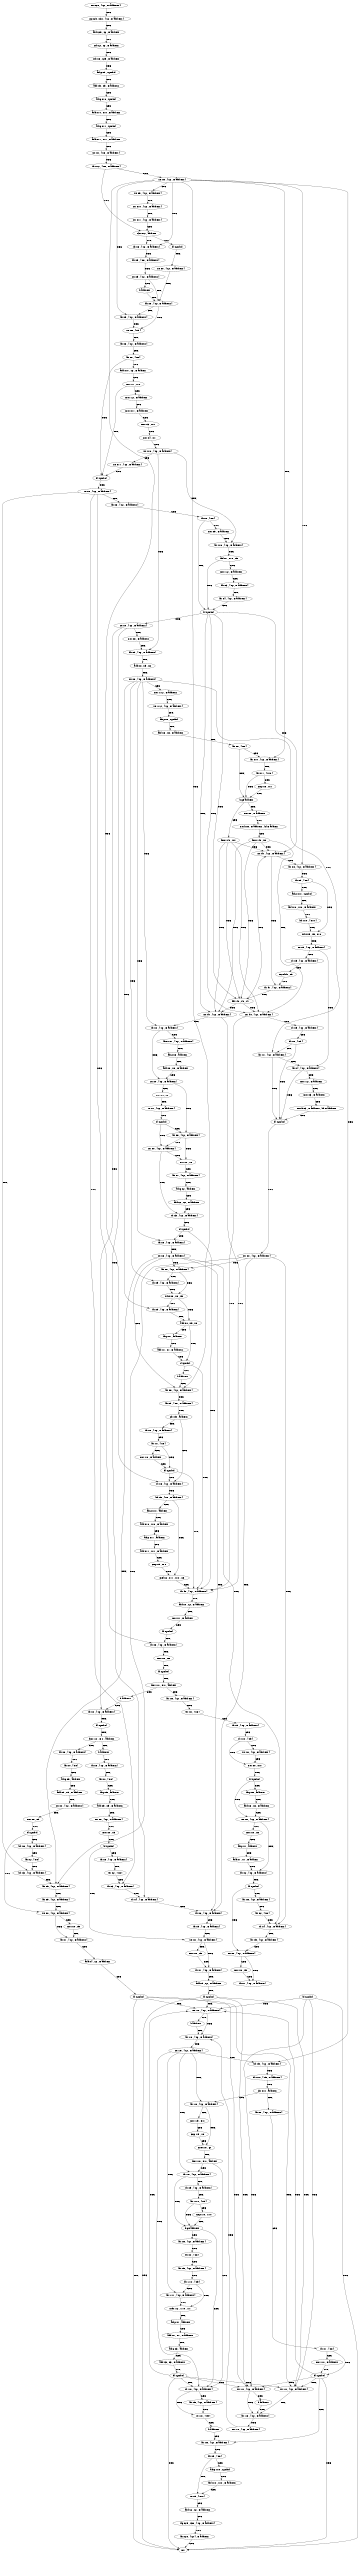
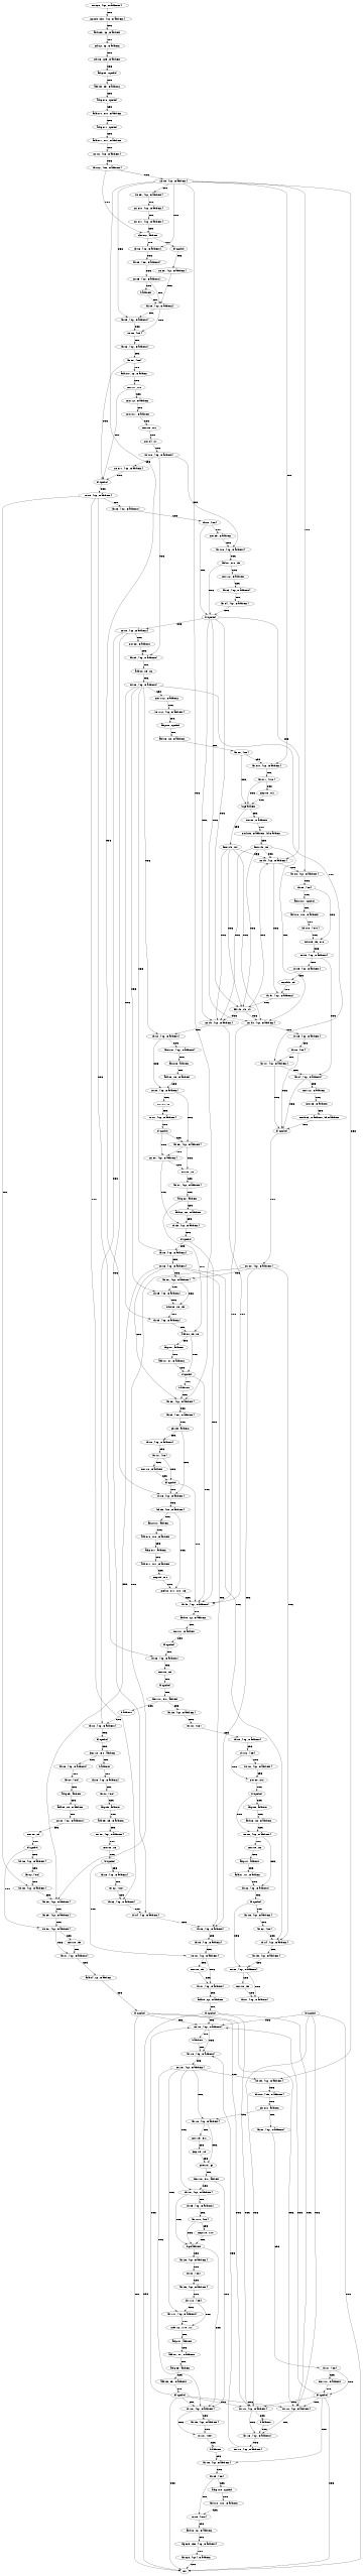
  digraph {
    n1 [label="str x28 , [ sp , #- address ]!"]
    n2 [label="stp x29 , x30 , [ sp , # address ]"]
    n3 [label="add x29 , sp , # address"]
    n4 [label="sub sp , sp , # address"]
    n5 [label="sub x8 , x29 , # address"]
    n6 [label="adrp x9 , symbol"]
    n7 [label="add x9 , x9 , # address"]
    n8 [label="adrp x10 , symbol"]
    n9 [label="add x10 , x10 , # address"]
    n10 [label="adrp x11 , symbol"]
    n11 [label="add x11 , x11 , # address"]
    n12 [label="str x0 , [ x8 , # address ]"]
    n13 [label="ldr x12 , [ x8 , # address ]"]
    n14 [label="str x8 , [ sp , # address ]"]
    n15 [label="cbz x12 , address"]
    n16 [label="str x9 , [ sp , # address ]"]
    n17 [label="ldr x8 , [ sp , # address ]"]
    n18 [label="ldr x8 , [ sp , # address ]"]
    n19 [label="ldr x8 , [ sp , # address ]"]
    n20 [label="ldr x9 , [ sp , # address ]"]
    n21 [label="ldr x10 , [ sp , # address ]"]
    n22 [label="ldr x8 , [ sp , # address ]"]
    n23 [label="ldr x9 , [ sp , # address ]"]
    n24 [label="bl symbol"]
    n25 [label="str x10 , [ sp , # address ]"]
    n26 [label="ldr x9 , [ x8 , # address ]"]
    n27 [label="ldr x9 , [ x8 , # address ]"]
    n28 [label="ldr x9 , [ x8 ]"]
    n29 [label="str x8 , [ x9 ]"]
    n30 [label="ldr x11 , [ x10 ]"]
    n31 [label="ldr x9 , [ x8 , # address ]"]
    n32 [label="ldr x10 , [ x9 , # address ]"]
    n33 [label="str x11 , [ sp , # address ]"]
    n34 [label="str x0 , [ sp , # address ]"]
    n35 [label="ldr x8 , [ sp , # address ]"]
    n36 [label="str x9 , [ sp , # address ]"]
    n37 [label="ldr x8 , [ sp , # address ]"]
    n38 [label="b address"]
    n39 [label="fmov d0 , xzr"]
    n40 [label="str d0 , [ sp , # address ]"]
    n41 [label="str d0 , [ sp , # address ]"]
    n42 [label="fdiv d0 , d0 , d1"]
    n43 [label="str d0 , [ sp , # address ]"]
    n44 [label="ldr x0 , [ sp , # address ]"]
    n45 [label="ldr d0 , [ sp , # address ]"]
    n46 [label="ldr d1 , [ sp , # address ]"]
    n47 [label="ldr x9 , [ sp , # address ]"]
    n48 [label="ldrsw x1 , [ sp , # address ]"]
    n49 [label="str x0 , [ sp , # address ]"]
    n50 [label="add x0 , sp , # address"]
    n51 [label="adrp x8 , address"]
    n52 [label="mov x0 , x8"]
    n53 [label="ldr x8 , [ sp , # address ]"]
    n54 [label="add x8 , x8 , # address"]
    n55 [label="str x1 , [ sp , # address ]"]
    n56 [label="str x0 , [ sp , # address ]"]
    n57 [label="mov x0 , x8"]
    n58 [label="bl symbol"]
    n59 [label="ldr x3 , [ sp , # address ]"]
    n60 [label="ldr x1 , [ sp , # address ]"]
    n61 [label="bl symbol"]
    n62 [label="adrp x2 , address"]
    n63 [label="add x2 , x2 , # address"]
    n64 [label="ldr x8 , [ sp , # address ]"]
    n65 [label="str x8 , [ sp , # address ]"]
    n66 [label="ldr x8 , [ sp , # address ]"]
    n67 [label="ldr x4 , [ sp , # address ]"]
    n68 [label="ldr x5 , [ sp , # address ]"]
    n69 [label="ldr x6 , [ sp , # address ]"]
    n70 [label="ldr x9 , [ sp , # address ]"]
    n71 [label="subs x8 , x8 , x9"]
    n72 [label="ldr x9 , [ sp , # address ]"]
    n73 [label="ldr x9 , [ sp , # address ]"]
    n74 [label="ldr x9 , [ sp , # address ]"]
    n75 [label="cbz x9 , address"]
    n76 [label="mov x8 , # address"]
    n77 [label="movk x8 , # address , lsl # address"]
    n78 [label="fmov d0 , x8"]
    n79 [label="adrp x10 , symbol"]
    n80 [label="subs x9 , x9 , x10"]
    n81 [label="add x10 , x10 , # address"]
    n82 [label="str x9 , [ sp , # address ]"]
    n83 [label="ldr x10 , [ x10 ]"]
    n84 [label="ldr x9 , [ sp , # address ]"]
    n85 [label="ldr x4 , [ sp , # address ]"]
    n86 [label="scvtf d0 , x9"]
    n87 [label="bl symbol"]
    n88 [label="mov w2 , # address"]
    n89 [label="ldr x0 , [ x9 ]"]
    n90 [label="ldr x1 , [ sp , # address ]"]
    n91 [label="str x0 , [ sp , # address ]"]
    n92 [label="mov x3 , # address"]
    n93 [label="movk x3 , # address , lsl # address"]
    n94 [label="ldr x9 , [ sp , # address ]"]
    n95 [label="add x0 , x9 , x8"]
    n96 [label="adrp x1 , address"]
    n97 [label="bl symbol"]
    n98 [label="add x1 , x1 , # address"]
    n99 [label="b address"]
    n100 [label="ldr x0 , [ x8 ]"]
    n101 [label="add x10 , sp , # address"]
    n102 [label="bl symbol"]
    n103 [label="mov x1 , x10"]
    n104 [label="str x0 , [ sp , # address ]"]
    n105 [label="mov w2 , # address"]
    n106 [label="mov x11 , # address"]
    n107 [label="mov x3 , x11"]
    n108 [label="mov x4 , x11"]
    n109 [label="str x10 , [ sp , # address ]"]
    n110 [label="str x11 , [ sp , # address ]"]
    n111 [label="ldr x10 , [ sp , # address ]"]
    n112 [label="ldr x9 , [ sp , # address ]"]
    n113 [label="add x1 , x10 , x9"]
    n114 [label="add x8 , x9 , x8"]
    n115 [label="ldr x8 , [ sp , # address ]"]
    n116 [label="ldr x8 , [ sp , # address ]"]
    n117 [label="ldr x3 , [ sp , # address ]"]
    n118 [label="ldr x3 , [ sp , # address ]"]
    n119 [label="ldr x0 , [ x8 ]"]
    n120 [label="mov x0 , x8"]
    n121 [label="ldr x4 , [ sp , # address ]"]
    n122 [label="mov x9 , # address"]
    n123 [label="bl symbol"]
    n124 [label="str x0 , [ sp , # address ]"]
    n125 [label="mov w2 , # address"]
    n126 [label="ldr x3 , [ sp , # address ]"]
    n127 [label="ldr x4 , [ sp , # address ]"]
    n128 [label="mov x8 , # address"]
    n129 [label="ldr x0 , [ sp , # address ]"]
    n130 [label="bl symbol"]
    n131 [label="str x8 , [ sp , # address ]"]
    n132 [label="mov w12 , # address"]
    n133 [label="str w12 , [ sp , # address ]"]
    n134 [label="adrp x8 , symbol"]
    n135 [label="add x8 , x8 , # address"]
    n136 [label="ldr x8 , [ x8 ]"]
    n137 [label="b.ge address"]
    n138 [label="cmp x8 , x11"]
    n139 [label="adrp x10 , address"]
    n140 [label="csel x2 , x11 , x10 , ne"]
    n141 [label="add x10 , x10 , # address"]
    n142 [label="adrp x11 , address"]
    n143 [label="add x11 , x11 , # address"]
    n144 [label="cmp x9 , # 0"]
    n145 [label="mov x1 , # address"]
    n146 [label="bl symbol"]
    n147 [label="bl symbol"]
    n148 [label="tbnz w0 , # 0 , address"]
    n149 [label="ldr x8 , [ sp , # address ]"]
    n150 [label="b address"]
    n151 [label="ldr x0 , [ x8 ]"]
    n152 [label="ldr x9 , [ sp , # address ]"]
    n153 [label="ldr x8 , [ sp , # address ]"]
    n154 [label="ldr x1 , [ x8 ]"]
    n155 [label="mov w0 , # address"]
    n156 [label="bl symbol"]
    n157 [label="ldr x10 , [ x9 ]"]
    n158 [label="str x0 , [ sp , # address ]"]
    n159 [label="mov x0 , x10"]
    n160 [label="bl symbol"]
    n161 [label="adrp x8 , address"]
    n162 [label="str x0 , [ sp , # address ]"]
    n163 [label="add x8 , x8 , # address"]
    n164 [label="mov x0 , x8"]
    n165 [label="ldr x2 , [ sp , # address ]"]
    n166 [label="adrp x1 , address"]
    n167 [label="bl symbol"]
    n168 [label="add x1 , x1 , # address"]
    n169 [label="ldr x8 , [ sp , # address ]"]
    n170 [label="str x0 , [ sp , # address ]"]
    n171 [label="ldr x2 , [ x8 ]"]
    n172 [label="mov x0 , x9"]
    n173 [label="ldr x1 , [ sp , # address ]"]
    n174 [label="bl symbol"]
    n175 [label="str w0 , [ sp , # address ]"]
    n176 [label="str w0 , [ sp , # address ]"]
    n177 [label="str w0 , [ sp , # address ]"]
    n178 [label=ret]
    n179 [label="b address"]
    n180 [label="ldr w8 , [ sp , # address ]"]
    n181 [label="b address"]
    n182 [label="ldr w8 , [ sp , # address ]"]
    n183 [label="str w8 , [ sp , # address ]"]
    n184 [label="ldr w8 , [ sp , # address ]"]
    n185 [label="ldr w8 , [ sp , # address ]"]
    n186 [label="ldr w8 , [ sp , # address ]"]
    n187 [label="ldr w11 , [ sp , # address ]"]
    n188 [label="tbnz w0 , # 0 , address"]
    n189 [label="mov w9 , # 0"]
    n190 [label="cset w8 , gt"]
    n191 [label="ldr x9 , [ sp , # address ]"]
    n192 [label="str w8 , [ x9 ]"]
    n193 [label="ldr x9 , [ sp , # address ]"]
    n194 [label="b.ge address"]
    n195 [label="subs w2 , w10 , w11"]
    n196 [label="cbz x10 , address"]
    n197 [label="ldr x8 , [ sp , # address ]"]
    n198 [label="ldr x1 , [ x8 ]"]
    n199 [label="mov w0 , # address"]
    n200 [label="bl symbol"]
    n201 [label="cmp w9 , w8"]
    n202 [label="tbnz w8 , # 0 , address"]
    n203 [label="ldr x8 , [ sp , # address ]"]
    n204 [label="b address"]
    n205 [label="ldr x0 , [ x8 ]"]
    n206 [label="ldr x8 , [ sp , # address ]"]
    n207 [label="adrp x9 , address"]
    n208 [label="ldr x0 , [ x8 ]"]
    n209 [label="ldr x8 , [ sp , # address ]"]
    n210 [label="ldr x9 , [ x8 ]"]
    n211 [label="adrp x10 , symbol"]
    n212 [label="str x9 , [ x10 ]"]
    n213 [label="b address"]
    n214 [label="ldr w10 , [ x9 ]"]
    n215 [label="ldr x8 , [ sp , # address ]"]
    n216 [label="add x9 , x9 , # address"]
    n217 [label="str x0 , [ sp , # address ]"]
    n218 [label="mov x0 , x9"]
    n219 [label="bl symbol"]
    n220 [label="ldr x8 , [ sp , # address ]"]
    n221 [label="str x0 , [ sp , # address ]"]
    n222 [label="ldr x2 , [ x8 ]"]
    n223 [label="mov x0 , x9"]
    n224 [label="ldr x1 , [ sp , # address ]"]
    n225 [label="add x4 , sp , # address"]
    n226 [label="bl symbol"]
    n227 [label="str w8 , [ sp , # address ]"]
    n228 [label="adrp x9 , address"]
    n229 [label="cmp w8 , w10"]
    n230 [label="ldr x0 , [ x8 ]"]
    n231 [label="ldr x9 , [ sp , # address ]"]
    n232 [label="add x9 , x9 , # address"]
    n233 [label="str x0 , [ sp , # address ]"]
    n234 [label="mov x0 , x9"]
    n235 [label="bl symbol"]
    n236 [label="ldr x8 , [ sp , # address ]"]
    n237 [label="str x0 , [ sp , # address ]"]
    n238 [label="ldr x2 , [ x8 ]"]
    n239 [label="mov x0 , x9"]
    n240 [label="ldr x1 , [ sp , # address ]"]
    n241 [label="add x5 , sp , # address"]
    n242 [label="bl symbol"]
    n243 [label="add x10 , x10 , # address"]
    n244 [label="add sp , sp , # address"]
    n245 [label="ldp x29 , x30 , [ sp , # address ]"]
    n246 [label="ldr x28 , [ sp ] , # address"]
    n247 [label="ldr w10 , [ x9 ]"]
    n248 [label="adrp x1 , address"]
    n249 [label="add x1 , x1 , # address"]
    n250 [label="adrp x3 , address"]
    n251 [label="add x3 , x3 , # address"]
    n252 [label="bl symbol"]
    n1 -> n2 [label=CFG]
    n2 -> n3 [label=CFG]
    n3 -> n4 [label=CFG]
    n4 -> n5 [label=CFG]
    n5 -> n6 [label=DFG]
    n6 -> n7 [label=CFG]
    n7 -> n8 [label=CFG]
    n8 -> n9 [label=CFG]
    n9 -> n10 [label=CFG]
    n10 -> n11 [label=CFG]
    n11 -> n12 [label=CFG]
    n12 -> n13 [label=DFG]
    n13 -> n14 [label=CFG]
    n13 -> n15 [label=DFG]
    n14 -> n16 [label=CFG]
    n14 -> n17 [label=DFG]
    n14 -> n18 [label=DFG]
    n14 -> n19 [label=DFG]
    n14 -> n20 [label=DFG]
    n14 -> n21 [label=DFG]
    n14 -> n22 [label=DFG]
    n14 -> n23 [label=DFG]
    n15 -> n17 [label=CFG]
    n15 -> n24 [label=CFG]
    n16 -> n25 [label=CFG]
    n17 -> n26 [label=DFG]
    n18 -> n27 [label=DFG]
    n19 -> n28 [label=DFG]
    n20 -> n29 [label=DFG]
    n21 -> n30 [label=DFG]
    n22 -> n31 [label=DFG]
    n23 -> n32 [label=DFG]
    n24 -> n34 [label=DFG]
    n25 -> n33 [label=CFG]
    n26 -> n36 [label=DFG]
    n27 -> n75 [label=DFG]
    n28 -> n79 [label=CFG]
    n28 -> n80 [label=DFG]
    n29 -> n37 [label=CFG]
    n30 -> n137 [label=DFG]
    n30 -> n138 [label=CFG]
    n31 -> n139 [label=CFG]
    n31 -> n140 [label=DFG]
    n32 -> n196 [label=DFG]
    n33 -> n15 [label=CFG]
    n34 -> n35 [label=DFG]
    n35 -> n20 [label=CFG]
    n35 -> n29 [label=DFG]
    n36 -> n35 [label=DFG]
    n36 -> n38 [label=CFG]
    n37 -> n100 [label=CFG]
    n38 -> n35 [label=CFG]
    n39 -> n40 [label=DFG]
    n39 -> n41 [label=DFG]
    n39 -> n42 [label=DFG]
    n39 -> n43 [label=DFG]
    n40 -> n44 [label=CFG]
    n40 -> n45 [label=DFG]
    n41 -> n19 [label=CFG]
    n41 -> n46 [label=DFG]
    n42 -> n40 [label=DFG]
    n42 -> n41 [label=DFG]
    n42 -> n43 [label=DFG]
    n43 -> n45 [label=DFG]
    n43 -> n47 [label=CFG]
    n44 -> n48 [label=CFG]
    n44 -> n49 [label=DFG]
    n45 -> n50 [label=CFG]
    n46 -> n42 [label=DFG]
    n47 -> n89 [label=CFG]
    n48 -> n51 [label=CFG]
    n49 -> n52 [label=CFG]
    n49 -> n53 [label=DFG]
    n50 -> n145 [label=CFG]
    n51 -> n54 [label=CFG]
    n52 -> n55 [label=CFG]
    n53 -> n56 [label=CFG]
    n53 -> n57 [label=DFG]
    n54 -> n49 [label=CFG]
    n55 -> n58 [label=CFG]
    n56 -> n57 [label=CFG]
    n56 -> n59 [label=DFG]
    n57 -> n60 [label=CFG]
    n58 -> n53 [label=CFG]
    n58 -> n56 [label=DFG]
    n59 -> n61 [label=CFG]
    n60 -> n62 [label=CFG]
    n61 -> n45 [label=DFG]
    n61 -> n64 [label=CFG]
    n62 -> n63 [label=CFG]
    n63 -> n59 [label=CFG]
    n64 -> n65 [label=DFG]
    n65 -> n18 [label=CFG]
    n65 -> n66 [label=DFG]
    n65 -> n67 [label=DFG]
    n65 -> n68 [label=DFG]
    n65 -> n69 [label=DFG]
    n66 -> n70 [label=CFG]
    n66 -> n71 [label=DFG]
    n67 -> n72 [label=CFG]
    n68 -> n73 [label=CFG]
    n69 -> n74 [label=CFG]
    n70 -> n71 [label=DFG]
    n71 -> n94 [label=CFG]
-   n71 -> n95 [label=DFG]
+   n62 -> n95 [label=DFG]
    n72 -> n170 [label=CFG]
    n73 -> n221 [label=CFG]
    n74 -> n237 [label=CFG]
    n75 -> n22 [label=CFG]
    n75 -> n153 [label=CFG]
    n76 -> n77 [label=CFG]
    n77 -> n78 [label=CFG]
    n78 -> n40 [label=DFG]
    n78 -> n41 [label=DFG]
    n78 -> n42 [label=DFG]
    n78 -> n43 [label=DFG]
    n79 -> n81 [label=CFG]
    n80 -> n82 [label=DFG]
    n81 -> n83 [label=CFG]
    n82 -> n84 [label=CFG]
    n82 -> n85 [label=DFG]
    n83 -> n80 [label=DFG]
    n84 -> n86 [label=CFG]
    n85 -> n87 [label=DFG]
    n85 -> n88 [label=CFG]
    n86 -> n46 [label=CFG]
    n87 -> n91 [label=DFG]
    n88 -> n92 [label=CFG]
    n89 -> n87 [label=DFG]
    n89 -> n90 [label=CFG]
    n90 -> n85 [label=CFG]
    n90 -> n87 [label=DFG]
    n91 -> n66 [label=DFG]
    n91 -> n67 [label=DFG]
    n91 -> n68 [label=DFG]
    n91 -> n69 [label=DFG]
    n92 -> n93 [label=CFG]
    n93 -> n87 [label=CFG]
    n94 -> n95 [label=DFG]
    n95 -> n96 [label=CFG]
    n95 -> n97 [label=DFG]
    n96 -> n98 [label=CFG]
    n97 -> n45 [label=DFG]
    n97 -> n99 [label=CFG]
    n98 -> n97 [label=CFG]
    n99 -> n18 [label=CFG]
    n100 -> n101 [label=CFG]
    n100 -> n102 [label=DFG]
    n101 -> n103 [label=CFG]
    n102 -> n104 [label=DFG]
    n103 -> n102 [label=DFG]
    n103 -> n105 [label=CFG]
    n104 -> n115 [label=CFG]
    n104 -> n116 [label=DFG]
    n104 -> n117 [label=DFG]
    n104 -> n118 [label=DFG]
    n105 -> n106 [label=CFG]
    n106 -> n107 [label=CFG]
    n107 -> n108 [label=CFG]
    n108 -> n109 [label=CFG]
    n109 -> n110 [label=CFG]
    n109 -> n111 [label=DFG]
    n109 -> n112 [label=DFG]
    n110 -> n102 [label=CFG]
    n111 -> n113 [label=DFG]
    n112 -> n114 [label=DFG]
    n113 -> n123 [label=DFG]
    n113 -> n125 [label=CFG]
    n114 -> n131 [label=DFG]
    n115 -> n119 [label=CFG]
    n116 -> n120 [label=DFG]
    n117 -> n68 [label=CFG]
    n118 -> n121 [label=CFG]
    n119 -> n122 [label=CFG]
    n119 -> n123 [label=DFG]
    n120 -> n147 [label=DFG]
    n121 -> n69 [label=CFG]
    n122 -> n111 [label=CFG]
    n123 -> n40 [label=DFG]
    n123 -> n41 [label=DFG]
    n123 -> n42 [label=DFG]
    n123 -> n43 [label=DFG]
    n123 -> n124 [label=DFG]
    n124 -> n121 [label=DFG]
    n124 -> n128 [label=CFG]
    n124 -> n129 [label=DFG]
    n125 -> n126 [label=CFG]
    n126 -> n127 [label=CFG]
    n127 -> n123 [label=CFG]
    n128 -> n112 [label=CFG]
    n129 -> n130 [label=DFG]
    n130 -> n188 [label=DFG]
    n131 -> n44 [label=DFG]
    n131 -> n64 [label=DFG]
    n131 -> n70 [label=DFG]
    n131 -> n90 [label=DFG]
    n131 -> n94 [label=DFG]
    n131 -> n132 [label=CFG]
    n132 -> n133 [label=CFG]
    n133 -> n134 [label=CFG]
    n134 -> n135 [label=CFG]
    n135 -> n136 [label=CFG]
    n136 -> n21 [label=CFG]
    n136 -> n137 [label=DFG]
    n137 -> n39 [label=CFG]
    n137 -> n76 [label=CFG]
    n138 -> n137 [label=CFG]
    n139 -> n141 [label=CFG]
    n140 -> n45 [label=CFG]
    n141 -> n142 [label=CFG]
    n142 -> n143 [label=CFG]
    n143 -> n144 [label=CFG]
    n144 -> n140 [label=CFG]
    n145 -> n146 [label=CFG]
    n146 -> n116 [label=CFG]
    n147 -> n148 [label=DFG]
    n148 -> n149 [label=CFG]
    n148 -> n150 [label=CFG]
    n149 -> n151 [label=CFG]
    n150 -> n129 [label=CFG]
    n151 -> n152 [label=CFG]
    n152 -> n157 [label=CFG]
    n153 -> n154 [label=CFG]
    n154 -> n155 [label=CFG]
    n154 -> n156 [label=DFG]
    n155 -> n156 [label=CFG]
    n156 -> n22 [label=CFG]
    n156 -> n45 [label=DFG]
    n157 -> n158 [label=CFG]
    n157 -> n159 [label=DFG]
    n158 -> n159 [label=CFG]
    n159 -> n160 [label=DFG]
    n160 -> n161 [label=CFG]
    n160 -> n162 [label=DFG]
    n161 -> n163 [label=CFG]
    n162 -> n164 [label=CFG]
    n162 -> n165 [label=DFG]
    n163 -> n162 [label=CFG]
    n164 -> n166 [label=CFG]
    n165 -> n167 [label=DFG]
    n166 -> n168 [label=CFG]
    n167 -> n169 [label=CFG]
    n167 -> n170 [label=DFG]
    n168 -> n165 [label=CFG]
    n169 -> n171 [label=CFG]
    n170 -> n172 [label=CFG]
    n170 -> n173 [label=DFG]
    n171 -> n67 [label=CFG]
    n172 -> n173 [label=CFG]
    n174 -> n175 [label=DFG]
    n174 -> n176 [label=DFG]
    n174 -> n177 [label=DFG]
    n174 -> n178 [label=DFG]
    n175 -> n179 [label=CFG]
    n175 -> n180 [label=DFG]
    n176 -> n181 [label=CFG]
    n176 -> n182 [label=DFG]
    n177 -> n182 [label=DFG]
    n179 -> n180 [label=CFG]
    n180 -> n183 [label=DFG]
    n181 -> n182 [label=CFG]
    n182 -> n227 [label=DFG]
    n183 -> n23 [label=CFG]
    n183 -> n184 [label=DFG]
    n183 -> n185 [label=DFG]
    n183 -> n186 [label=DFG]
    n183 -> n187 [label=DFG]
    n184 -> n189 [label=CFG]
    n184 -> n190 [label=DFG]
    n185 -> n191 [label=CFG]
    n185 -> n192 [label=DFG]
    n186 -> n193 [label=CFG]
    n186 -> n194 [label=DFG]
    n187 -> n195 [label=DFG]
    n188 -> n203 [label=CFG]
    n188 -> n204 [label=CFG]
    n189 -> n201 [label=CFG]
    n190 -> n202 [label=DFG]
    n191 -> n192 [label=CFG]
    n192 -> n213 [label=CFG]
    n193 -> n214 [label=CFG]
    n194 -> n185 [label=CFG]
    n194 -> n215 [label=CFG]
    n195 -> n248 [label=CFG]
    n196 -> n184 [label=CFG]
    n196 -> n197 [label=CFG]
    n197 -> n198 [label=CFG]
    n198 -> n199 [label=CFG]
    n198 -> n200 [label=DFG]
    n199 -> n200 [label=CFG]
    n200 -> n175 [label=DFG]
    n200 -> n176 [label=DFG]
    n200 -> n177 [label=DFG]
    n200 -> n178 [label=DFG]
    n200 -> n209 [label=CFG]
    n201 -> n190 [label=CFG]
    n202 -> n185 [label=CFG]
    n202 -> n186 [label=CFG]
    n203 -> n205 [label=CFG]
    n204 -> n206 [label=CFG]
    n205 -> n207 [label=CFG]
    n206 -> n208 [label=CFG]
    n207 -> n216 [label=CFG]
    n208 -> n228 [label=CFG]
    n209 -> n210 [label=CFG]
    n210 -> n211 [label=CFG]
    n210 -> n212 [label=DFG]
    n211 -> n243 [label=CFG]
    n212 -> n244 [label=CFG]
    n213 -> n209 [label=CFG]
    n214 -> n194 [label=DFG]
    n214 -> n229 [label=CFG]
    n215 -> n230 [label=CFG]
    n216 -> n217 [label=CFG]
    n217 -> n218 [label=CFG]
    n218 -> n219 [label=CFG]
    n219 -> n220 [label=CFG]
    n219 -> n221 [label=DFG]
    n220 -> n222 [label=CFG]
    n221 -> n223 [label=CFG]
    n221 -> n224 [label=DFG]
    n222 -> n117 [label=CFG]
    n223 -> n224 [label=CFG]
    n224 -> n225 [label=CFG]
    n225 -> n226 [label=CFG]
    n226 -> n175 [label=DFG]
    n226 -> n176 [label=DFG]
    n226 -> n177 [label=DFG]
    n226 -> n178 [label=DFG]
    n227 -> n180 [label=DFG]
    n228 -> n232 [label=CFG]
    n229 -> n194 [label=CFG]
    n230 -> n231 [label=CFG]
    n231 -> n247 [label=CFG]
    n232 -> n233 [label=CFG]
    n233 -> n234 [label=CFG]
    n234 -> n235 [label=CFG]
    n235 -> n236 [label=CFG]
    n235 -> n237 [label=DFG]
    n236 -> n238 [label=CFG]
    n237 -> n239 [label=CFG]
    n237 -> n240 [label=DFG]
    n238 -> n118 [label=CFG]
    n239 -> n240 [label=CFG]
    n240 -> n241 [label=CFG]
    n241 -> n242 [label=CFG]
    n242 -> n175 [label=DFG]
    n242 -> n176 [label=DFG]
    n242 -> n177 [label=DFG]
    n242 -> n178 [label=DFG]
    n243 -> n212 [label=CFG]
    n244 -> n245 [label=CFG]
    n245 -> n246 [label=CFG]
    n246 -> n178 [label=CFG]
    n247 -> n187 [label=CFG]
    n247 -> n195 [label=DFG]
    n248 -> n249 [label=CFG]
    n249 -> n250 [label=CFG]
    n250 -> n251 [label=CFG]
    n251 -> n252 [label=CFG]
    n252 -> n175 [label=DFG]
    n252 -> n176 [label=DFG]
    n252 -> n177 [label=DFG]
    n252 -> n178 [label=DFG]
    n252 -> n185 [label=CFG]
  }
